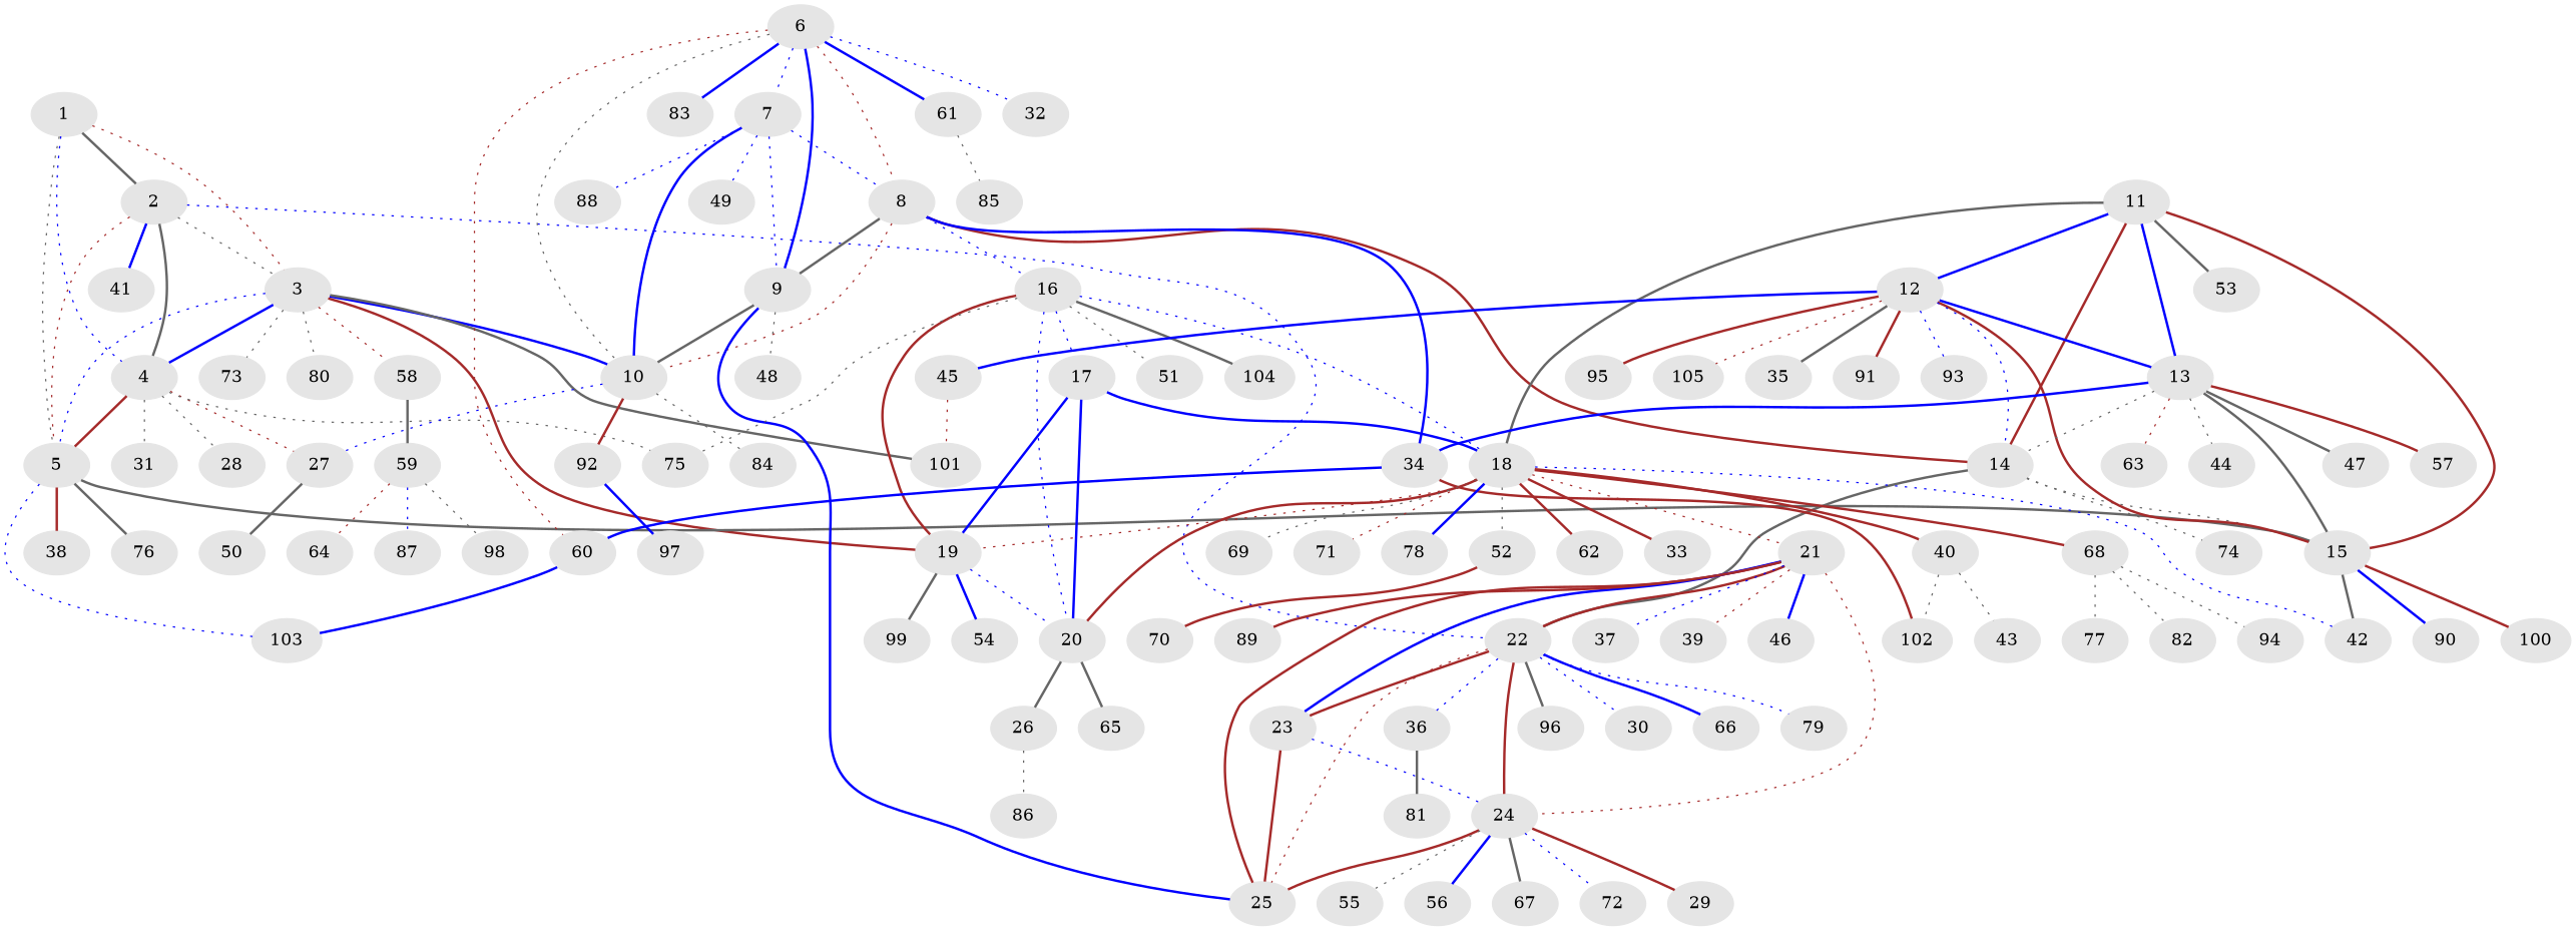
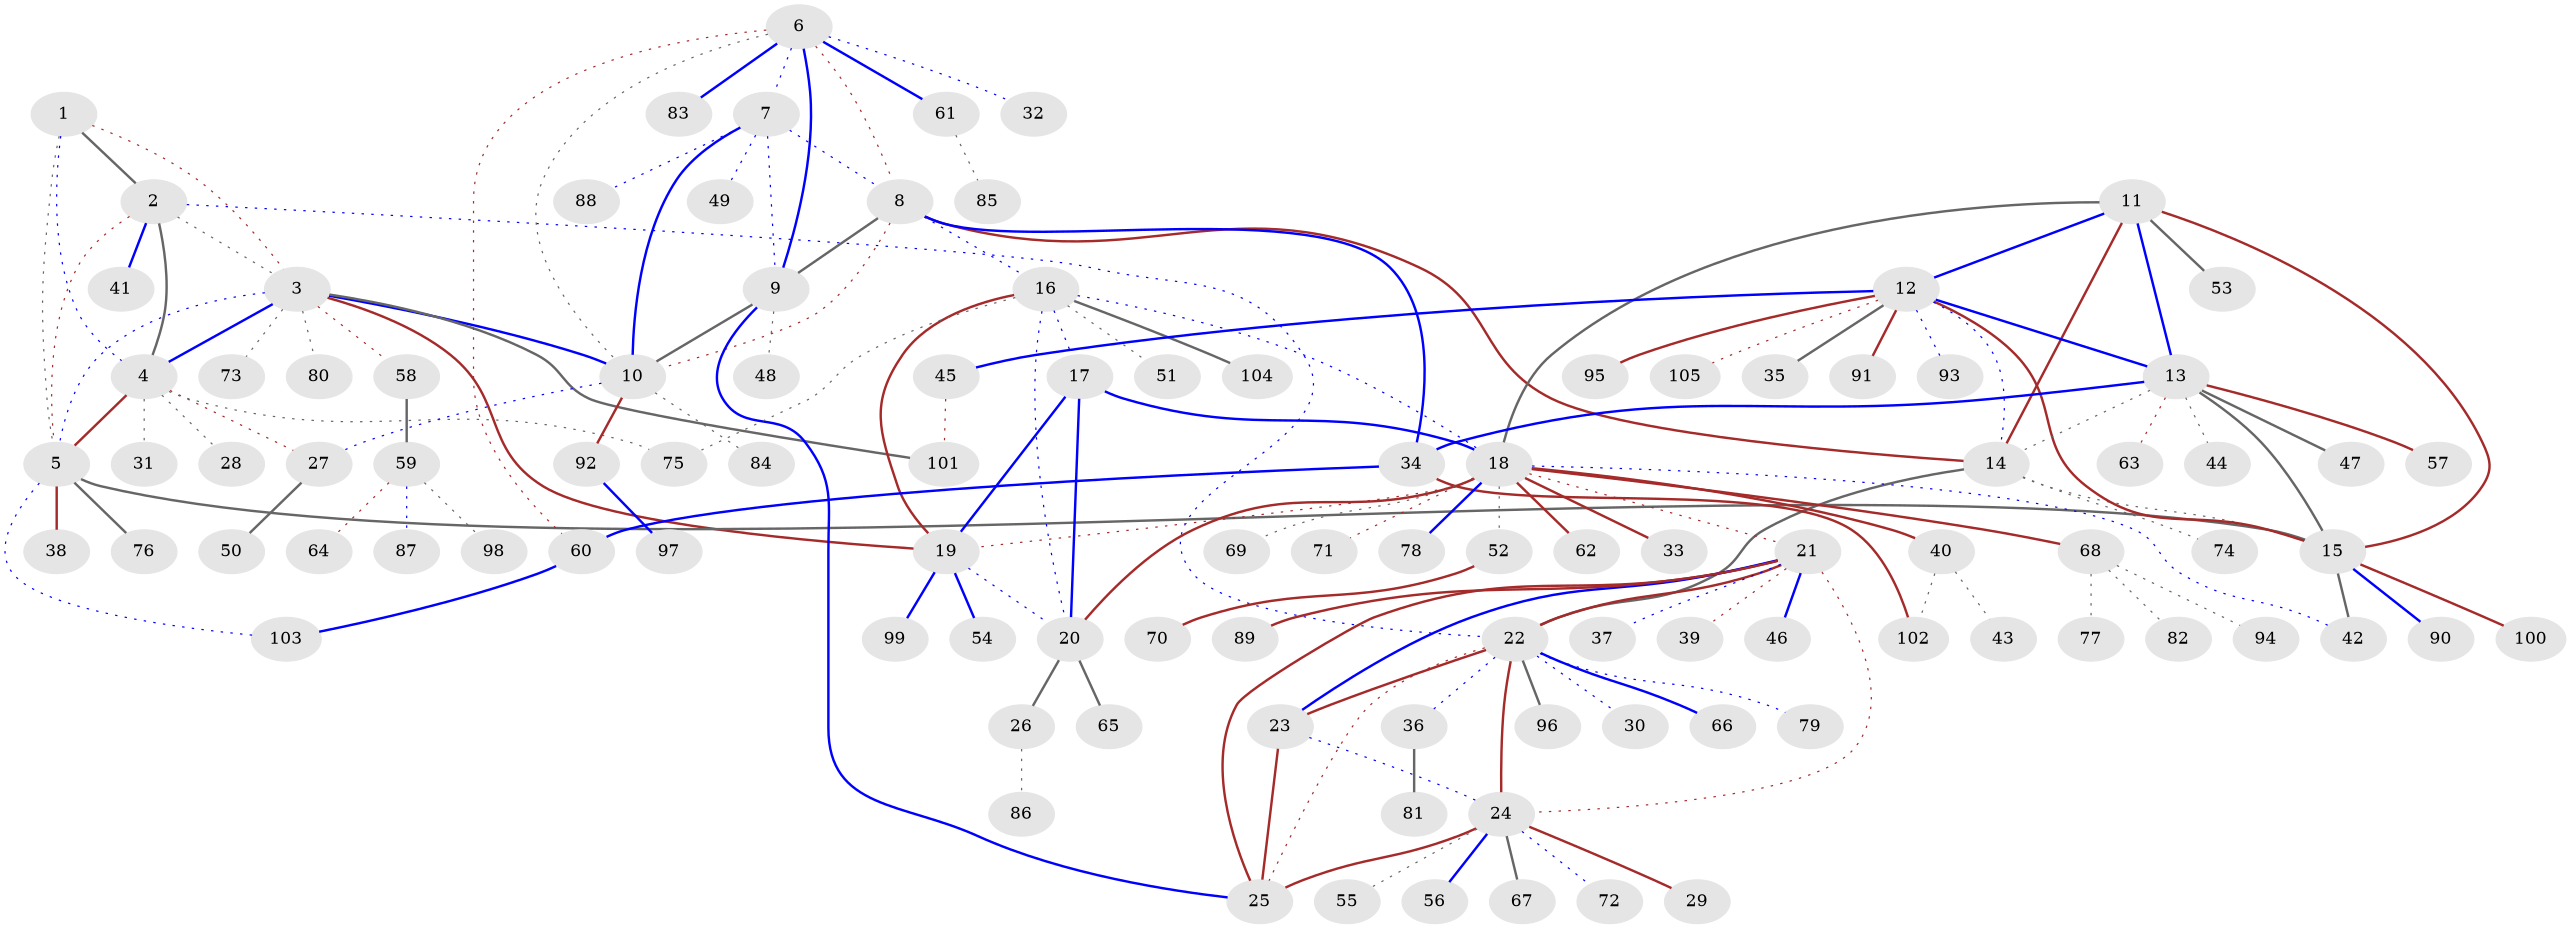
  graph {
    node [color=gray90 style=filled]
    edge [color=blue style=bold]
    1
    2
    3
    4
    5
    22
    41
    10
    19
    58
    73
    80
    101
    27
    28
    31
    75
    15
    38
    76
    103
    25
    23
    24
    30
    36
    66
    79
    96
    84
    92
    20
    54
    99
    59
    50
    42
    90
    100
    6
    7
    8
    9
    32
    60
    61
    83
    49
    88
    14
    16
    34
    48
    85
    74
    18
    17
    51
    104
    102
    97
    11
    12
    13
    53
    35
    45
    91
    93
    95
    105
    44
    47
    57
    63
    21
    33
    40
    52
    62
    68
    69
    71
    78
    26
    65
    37
    39
    46
    89
    43
    70
    77
    82
    94
    86
    29
    55
    56
    67
    72
    81
    64
    87
    98
    1 -- 2 [color=gray40]
    1 -- 3 [color=brown style=dotted]
    1 -- 4 [style=dotted]
    1 -- 5 [color=gray40 style=dotted]
    2 -- 3 [color=gray40 style=dotted]
    2 -- 4 [color=gray40]
    2 -- 5 [color=brown style=dotted]
    2 -- 22 [style=dotted]
    2 -- 41
    3 -- 4
    3 -- 5 [style=dotted]
    3 -- 10
    3 -- 19 [color=brown]
    3 -- 58 [color=brown style=dotted]
    3 -- 73 [color=gray40 style=dotted]
    3 -- 80 [color=gray40 style=dotted]
    3 -- 101 [color=gray40]
    4 -- 5 [color=brown]
    4 -- 27 [color=brown style=dotted]
    4 -- 28 [color=gray40 style=dotted]
    4 -- 31 [color=gray40 style=dotted]
    4 -- 75 [color=gray40 style=dotted]
    5 -- 15 [color=gray40]
    5 -- 38 [color=brown]
    5 -- 76 [color=gray40]
    5 -- 103 [style=dotted]
    22 -- 25 [color=brown style=dotted]
    22 -- 23 [color=brown]
    22 -- 24 [color=brown]
    22 -- 30 [style=dotted]
    22 -- 36 [style=dotted]
    22 -- 66
    22 -- 79 [style=dotted]
    22 -- 96 [color=gray40]
    10 -- 27 [style=dotted]
    10 -- 84 [color=gray40 style=dotted]
    10 -- 92 [color=brown]
    19 -- 20 [style=dotted]
    19 -- 54
-   19 -- 99 [color=gray40]
+   19 -- 99
    58 -- 59 [color=gray40]
    27 -- 50 [color=gray40]
    15 -- 42 [color=gray40]
    15 -- 90
    15 -- 100 [color=brown]
    23 -- 25 [color=brown]
    23 -- 24 [style=dotted]
    24 -- 25 [color=brown]
    24 -- 29 [color=brown]
    24 -- 55 [color=gray40 style=dotted]
    24 -- 56
    24 -- 67 [color=gray40]
    24 -- 72 [style=dotted]
    36 -- 81 [color=gray40]
    92 -- 97
    20 -- 26 [color=gray40]
    20 -- 65 [color=gray40]
    59 -- 64 [color=brown style=dotted]
    59 -- 87 [style=dotted]
    59 -- 98 [color=gray40 style=dotted]
    6 -- 10 [color=gray40 style=dotted]
    6 -- 7 [style=dotted]
    6 -- 8 [color=brown style=dotted]
    6 -- 9
    6 -- 32 [style=dotted]
    6 -- 60 [color=brown style=dotted]
    6 -- 61
    6 -- 83
    7 -- 10
    7 -- 8 [style=dotted]
    7 -- 9 [style=dotted]
    7 -- 49 [style=dotted]
    7 -- 88 [style=dotted]
    8 -- 10 [color=brown style=dotted]
    8 -- 9 [color=gray40]
    8 -- 14 [color=brown]
    8 -- 16 [style=dotted]
    8 -- 34
    9 -- 10 [color=gray40]
    9 -- 25
    9 -- 48 [color=gray40 style=dotted]
    60 -- 103
    61 -- 85 [color=gray40 style=dotted]
    14 -- 22 [color=gray40]
    14 -- 15 [color=gray40 style=dotted]
    14 -- 74 [color=gray40 style=dotted]
    16 -- 19 [color=brown]
    16 -- 75 [color=gray40 style=dotted]
    16 -- 20 [style=dotted]
    16 -- 18 [style=dotted]
    16 -- 17 [style=dotted]
    16 -- 51 [color=gray40 style=dotted]
    16 -- 104 [color=gray40]
    34 -- 60
    34 -- 102 [color=brown]
    18 -- 19 [color=brown style=dotted]
    18 -- 20 [color=brown]
    18 -- 42 [style=dotted]
    18 -- 21 [color=brown style=dotted]
    18 -- 33 [color=brown]
    18 -- 40 [color=brown]
    18 -- 52 [color=gray40 style=dotted]
    18 -- 62 [color=brown]
    18 -- 68 [color=brown]
    18 -- 69 [color=gray40 style=dotted]
    18 -- 71 [color=brown style=dotted]
    18 -- 78
    17 -- 19
    17 -- 20
    17 -- 18
    11 -- 15 [color=brown]
    11 -- 14 [color=brown]
    11 -- 18 [color=gray40]
    11 -- 12
    11 -- 13
    11 -- 53 [color=gray40]
    12 -- 15 [color=brown]
    12 -- 14 [style=dotted]
    12 -- 13
    12 -- 35 [color=gray40]
    12 -- 45
    12 -- 91 [color=brown]
    12 -- 93 [style=dotted]
    12 -- 95 [color=brown]
    12 -- 105 [color=brown style=dotted]
    13 -- 15 [color=gray40]
    13 -- 14 [color=gray40 style=dotted]
    13 -- 34
    13 -- 44 [color=gray40 style=dotted]
    13 -- 47 [color=gray40]
    13 -- 57 [color=brown]
    13 -- 63 [color=brown style=dotted]
    45 -- 101 [color=brown style=dotted]
    21 -- 22 [color=brown]
    21 -- 25 [color=brown]
    21 -- 23
    21 -- 24 [color=brown style=dotted]
    21 -- 37 [style=dotted]
    21 -- 39 [color=brown style=dotted]
    21 -- 46
    21 -- 89 [color=brown]
    40 -- 102 [color=gray40 style=dotted]
    40 -- 43 [color=gray40 style=dotted]
    52 -- 70 [color=brown]
    68 -- 77 [color=gray40 style=dotted]
    68 -- 82 [color=gray40 style=dotted]
    68 -- 94 [color=gray40 style=dotted]
    26 -- 86 [color=gray40 style=dotted]
  }
